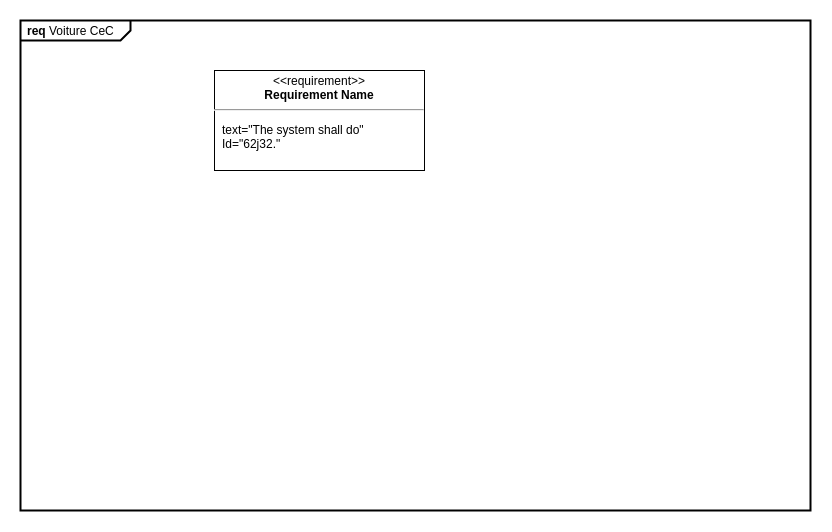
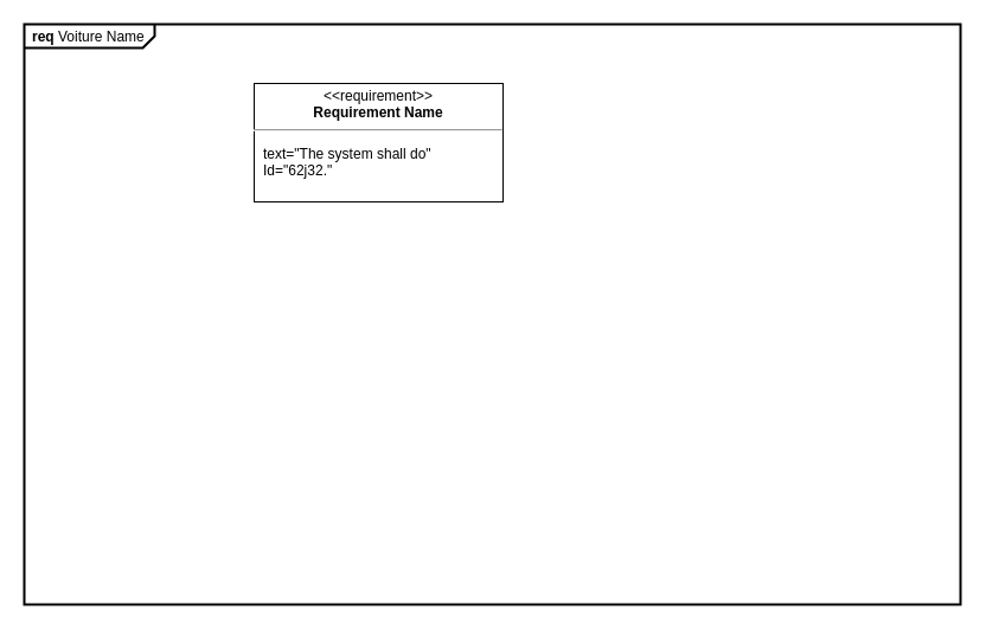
  <mxCell id="0" />
  <mxCell id="1" parent="0" />
- <mxCell id="2" value="&lt;p style=&quot;margin: 0px ; margin-top: 4px ; margin-left: 7px ; text-align: left&quot;&gt;&lt;b&gt;req&lt;/b&gt;  Voiture CeC&lt;/p&gt;" style="html=1;shape=mxgraph.sysml.package;overflow=fill;labelX=110;strokeWidth=2;align=center;" vertex="1" parent="1"><mxGeometry x="20" y="20" width="790" height="490" as="geometry" /></mxCell>
+ <mxCell id="2" value="&lt;p style=&quot;margin: 0px ; margin-top: 4px ; margin-left: 7px ; text-align: left&quot;&gt;&lt;b&gt;req&lt;/b&gt;  Voiture Name&lt;/p&gt;" style="html=1;shape=mxgraph.sysml.package;overflow=fill;labelX=110;strokeWidth=2;align=center;" vertex="1" parent="1"><mxGeometry x="20" y="20" width="790" height="490" as="geometry" /></mxCell>
  <mxCell id="3" value="&lt;p style=&quot;margin:0px;margin-top:4px;text-align:center;&quot;&gt;&amp;lt;&amp;lt;requirement&amp;gt;&amp;gt;&lt;br/&gt;&lt;b&gt;Requirement Name&lt;/b&gt;&lt;hr/&gt;&lt;/p&gt;&lt;p style=&quot;margin:0px;margin-left:8px;text-align:left;&quot;&gt;text=&quot;The system shall do&quot;&lt;br/&gt;Id=&quot;62j32.&quot;&lt;/p&gt;" style="shape=rect;overflow=fill;html=1;whiteSpace=wrap;align=center;" vertex="1" parent="1"><mxGeometry x="214" y="70" width="210" height="100" as="geometry" /></mxCell>
